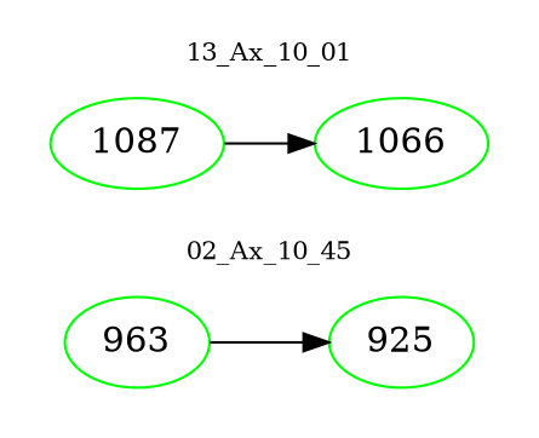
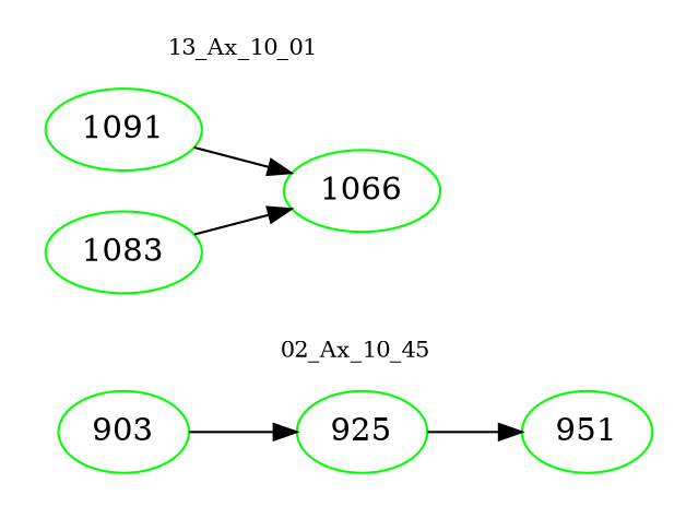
  digraph {
    rankdir=LR
    node [color=green]
    edge [color=black]
-   n1 [label=963]
+   n1 [label=903]
    n2 [label=925]
+   n3 [label=951]
+   n4 [label=1091]
    n5 [label=1066]
-   n6 [label=1087]
+   n6 [label=1083]
    subgraph cluster_1 {
      color=white
      fontsize=10
      label="02_Ax_10_45"
      n1
      n2
+     n3
    }
    subgraph cluster_2 {
      color=white
      fontsize=10
      label="13_Ax_10_01"
+     n4
      n5
      n6
    }
    n1 -> n2
+   n2 -> n3
+   n4 -> n5
    n6 -> n5
  }
